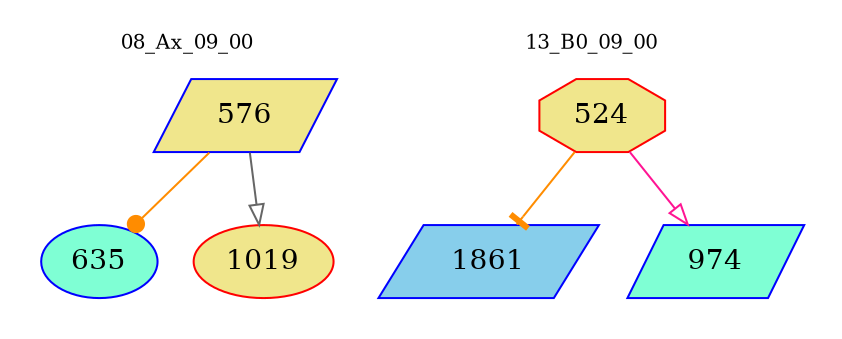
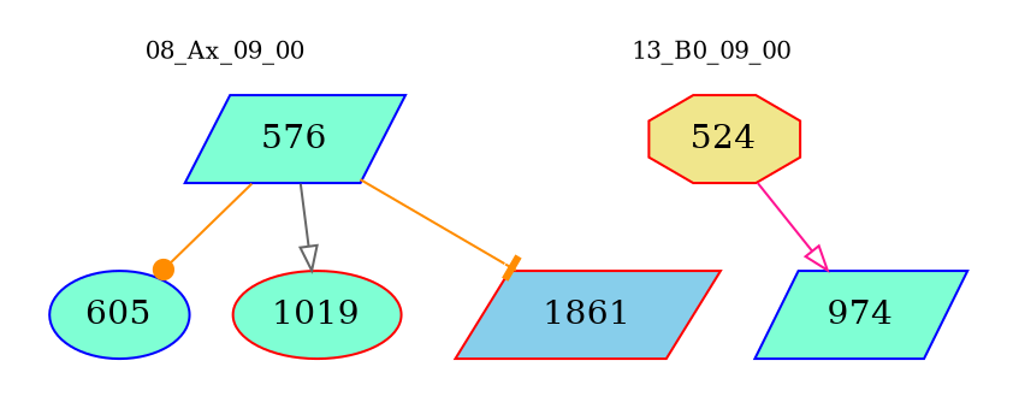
  digraph {
    fontname="DejaVu Serif"
    node [color=blue fillcolor=khaki fontname="DejaVu Serif" shape=parallelogram style=filled]
    edge [arrowhead=onormal color=darkorange fontname="DejaVu Serif"]
-   n1 [label=576]
-   n2 [fillcolor=aquamarine label=635 shape=ellipse]
-   n3 [color=red label=1019 shape=ellipse]
+   n1 [fillcolor=aquamarine label=576]
+   n2 [fillcolor=aquamarine label=605 shape=ellipse]
+   n3 [color=red fillcolor=aquamarine label=1019 shape=ellipse]
    n4 [color=red label=524 shape=octagon]
    n5 [fillcolor=aquamarine label=974]
-   n6 [fillcolor=skyblue label=1861]
+   n6 [color=red fillcolor=skyblue label=1861]
    subgraph cluster_1 {
      color=white
      fontsize=10
      label="08_Ax_09_00"
      n1
      n2
      n3
    }
    subgraph cluster_2 {
      color=white
      fontsize=10
      label="13_B0_09_00"
      n4
      n5
      n6
    }
    n1 -> n2 [arrowhead=dot]
    n1 -> n3 [color=gray40]
    n4 -> n5 [color=deeppink]
-   n4 -> n6 [arrowhead=tee]
+   n1 -> n6 [arrowhead=tee]
  }
